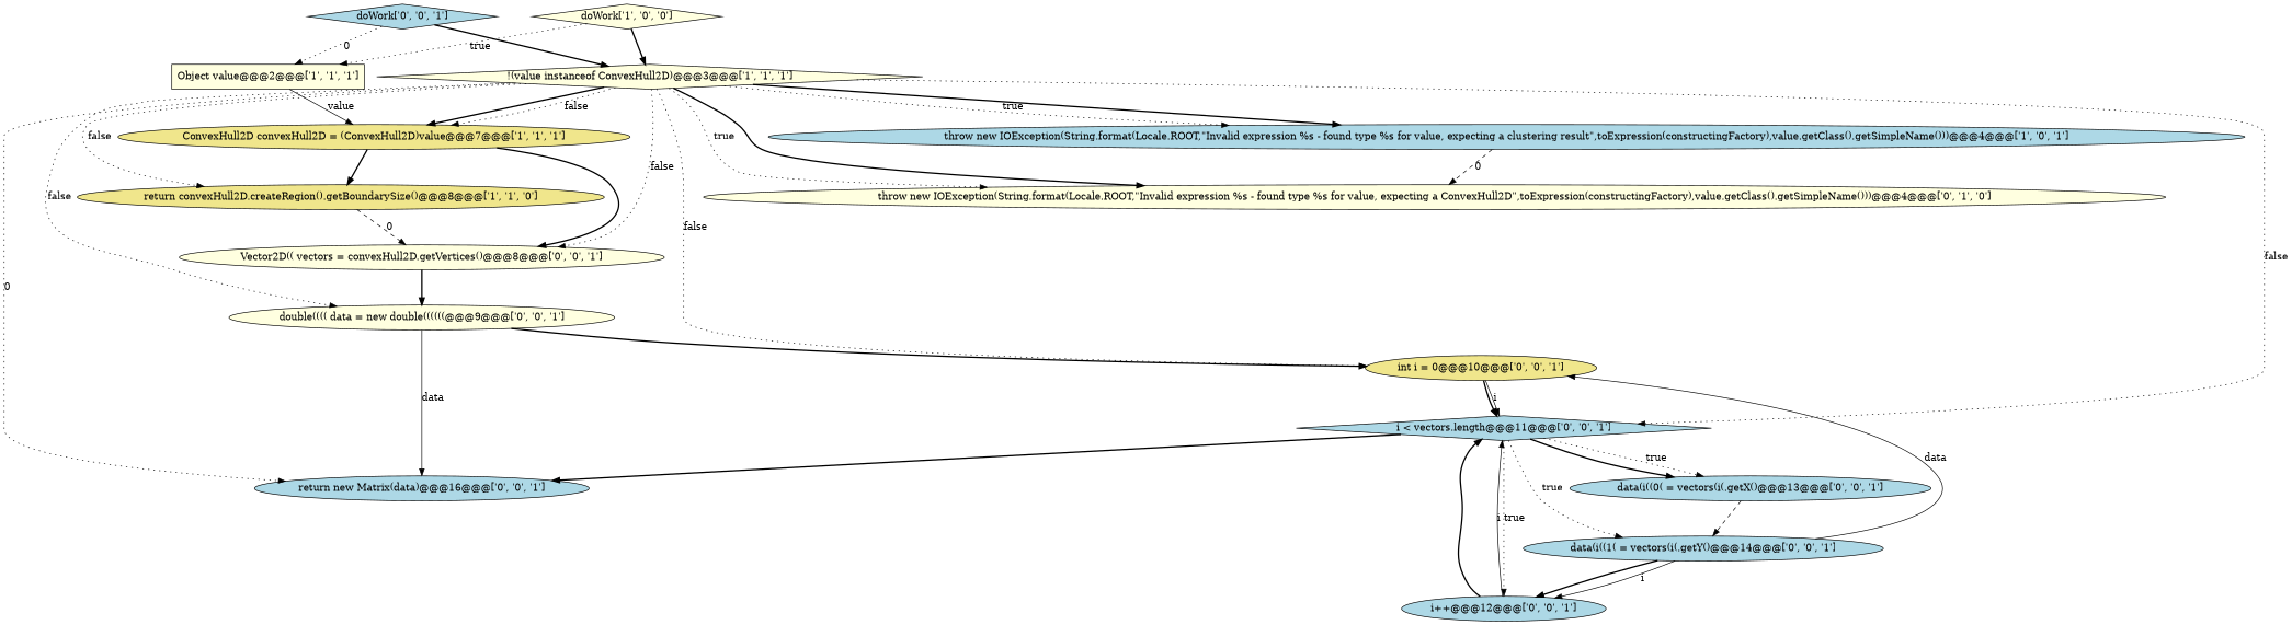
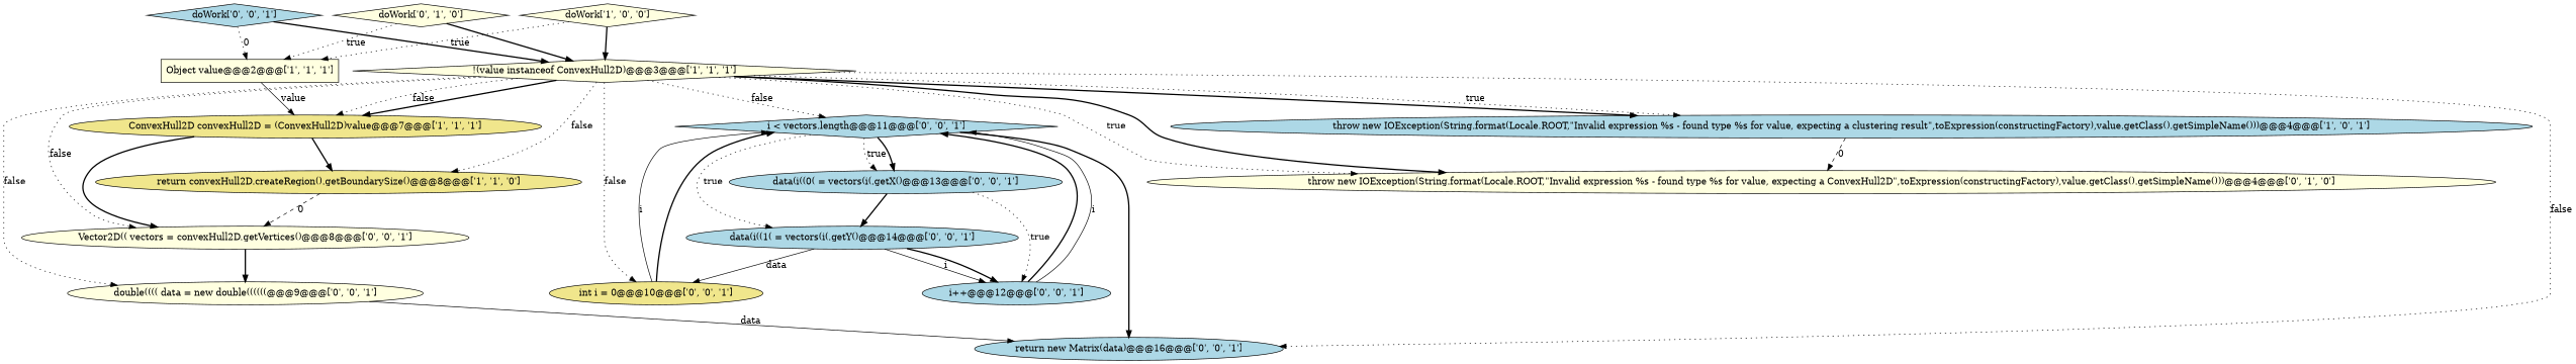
  digraph {
    node [fillcolor=lightblue shape=ellipse style=filled]
    edge [style=bold]
    n1 [label="doWork['0', '0', '1']" shape=diamond]
    n2 [fillcolor=lightyellow label="!(value instanceof ConvexHull2D)@@@3@@@['1', '1', '1']" shape=diamond]
    n3 [fillcolor=lightyellow label="Object value@@@2@@@['1', '1', '1']" shape=box]
    n4 [fillcolor=lightyellow label="double(((( data = new double((((((@@@9@@@['0', '0', '1']"]
    n5 [label="i < vectors.length@@@11@@@['0', '0', '1']" shape=diamond]
    n6 [label="return new Matrix(data)@@@16@@@['0', '0', '1']"]
    n7 [label="throw new IOException(String.format(Locale.ROOT,\"Invalid expression %s - found type %s for value, expecting a clustering result\",toExpression(constructingFactory),value.getClass().getSimpleName()))@@@4@@@['1', '0', '1']"]
    n8 [fillcolor=lightyellow label="Vector2D(( vectors = convexHull2D.getVertices()@@@8@@@['0', '0', '1']"]
    n9 [fillcolor=khaki label="return convexHull2D.createRegion().getBoundarySize()@@@8@@@['1', '1', '0']"]
    n10 [fillcolor=khaki label="int i = 0@@@10@@@['0', '0', '1']"]
    n11 [fillcolor=lightyellow label="throw new IOException(String.format(Locale.ROOT,\"Invalid expression %s - found type %s for value, expecting a ConvexHull2D\",toExpression(constructingFactory),value.getClass().getSimpleName()))@@@4@@@['0', '1', '0']"]
    n12 [fillcolor=khaki label="ConvexHull2D convexHull2D = (ConvexHull2D)value@@@7@@@['1', '1', '1']"]
    n13 [label="data(i((1( = vectors(i(.getY()@@@14@@@['0', '0', '1']"]
    n14 [label="i++@@@12@@@['0', '0', '1']"]
    n15 [label="data(i((0( = vectors(i(.getX()@@@13@@@['0', '0', '1']"]
+   n16 [fillcolor=lightyellow label="doWork['0', '1', '0']" shape=diamond]
    n17 [fillcolor=lightyellow label="doWork['1', '0', '0']" shape=diamond]
    n1 -> n2
    n1 -> n3 [label=0 style=dotted]
    n2 -> n4 [label=false style=dotted]
    n2 -> n5 [label=false style=dotted]
-   n2 -> n6 [label=0 style=dotted]
+   n2 -> n6 [label=false style=dotted]
    n2 -> n7
    n2 -> n7 [label=true style=dotted]
    n2 -> n8 [label=false style=dotted]
    n2 -> n9 [label=false style=dotted]
    n2 -> n10 [label=false style=dotted]
    n2 -> n11 [label=true style=dotted]
    n2 -> n11
    n2 -> n12
    n2 -> n12 [label=false style=dotted]
    n3 -> n12 [label=value style=solid]
    n4 -> n6 [label=data style=solid]
-   n4 -> n10
    n5 -> n6
    n5 -> n13 [label=true style=dotted]
-   n5 -> n14 [label=true style=dotted]
+   n15 -> n14 [label=true style=dotted]
    n5 -> n15 [label=true style=dotted]
    n5 -> n15
    n7 -> n11 [label=0 style=dashed]
    n8 -> n4
    n9 -> n8 [label=0 style=dashed]
    n10 -> n5 [label=i style=solid]
    n10 -> n5
    n12 -> n8
    n12 -> n9
    n13 -> n10 [label=data style=solid]
    n13 -> n14 [label=i style=solid]
    n13 -> n14
    n14 -> n5
    n14 -> n5 [label=i style=solid]
-   n15 -> n13 [style=dashed]
+   n15 -> n13
+   n16 -> n2
+   n16 -> n3 [label=true style=dotted]
    n17 -> n2
    n17 -> n3 [label=true style=dotted]
  }
